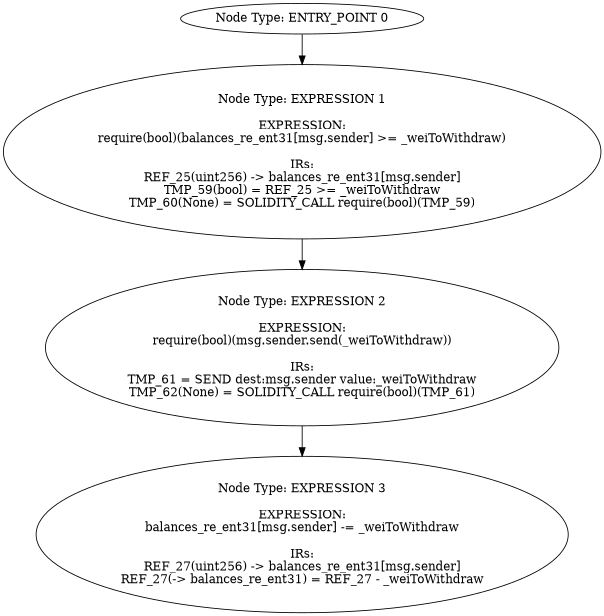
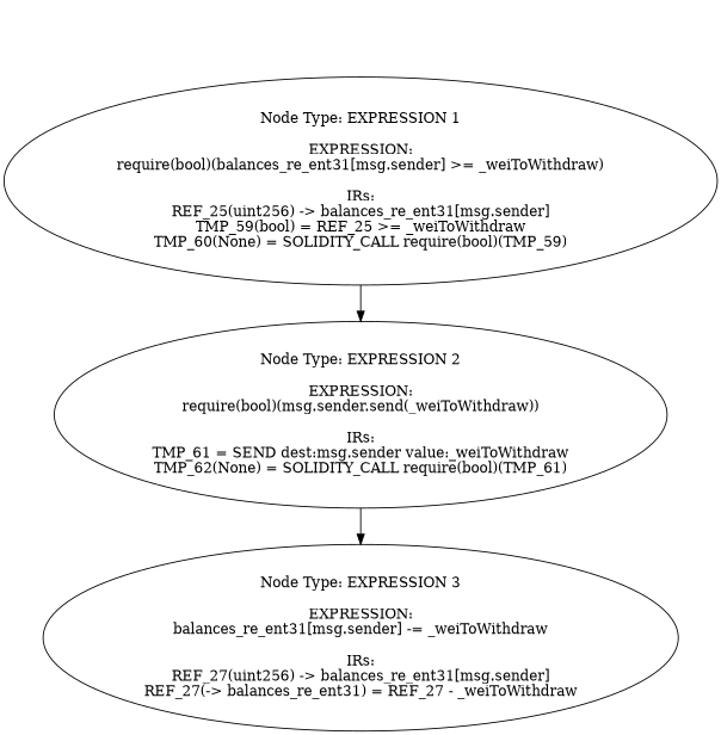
  digraph {
-   n1 [label="Node Type: ENTRY_POINT 0\n"]
    n2 [label="Node Type: EXPRESSION 1\n\nEXPRESSION:\nrequire(bool)(balances_re_ent31[msg.sender] >= _weiToWithdraw)\n\nIRs:\nREF_25(uint256) -> balances_re_ent31[msg.sender]\nTMP_59(bool) = REF_25 >= _weiToWithdraw\nTMP_60(None) = SOLIDITY_CALL require(bool)(TMP_59)"]
    n3 [label="Node Type: EXPRESSION 2\n\nEXPRESSION:\nrequire(bool)(msg.sender.send(_weiToWithdraw))\n\nIRs:\nTMP_61 = SEND dest:msg.sender value:_weiToWithdraw\nTMP_62(None) = SOLIDITY_CALL require(bool)(TMP_61)"]
    n4 [label="Node Type: EXPRESSION 3\n\nEXPRESSION:\nbalances_re_ent31[msg.sender] -= _weiToWithdraw\n\nIRs:\nREF_27(uint256) -> balances_re_ent31[msg.sender]\nREF_27(-> balances_re_ent31) = REF_27 - _weiToWithdraw"]
-   n1 -> n2
    n2 -> n3
    n3 -> n4
  }
